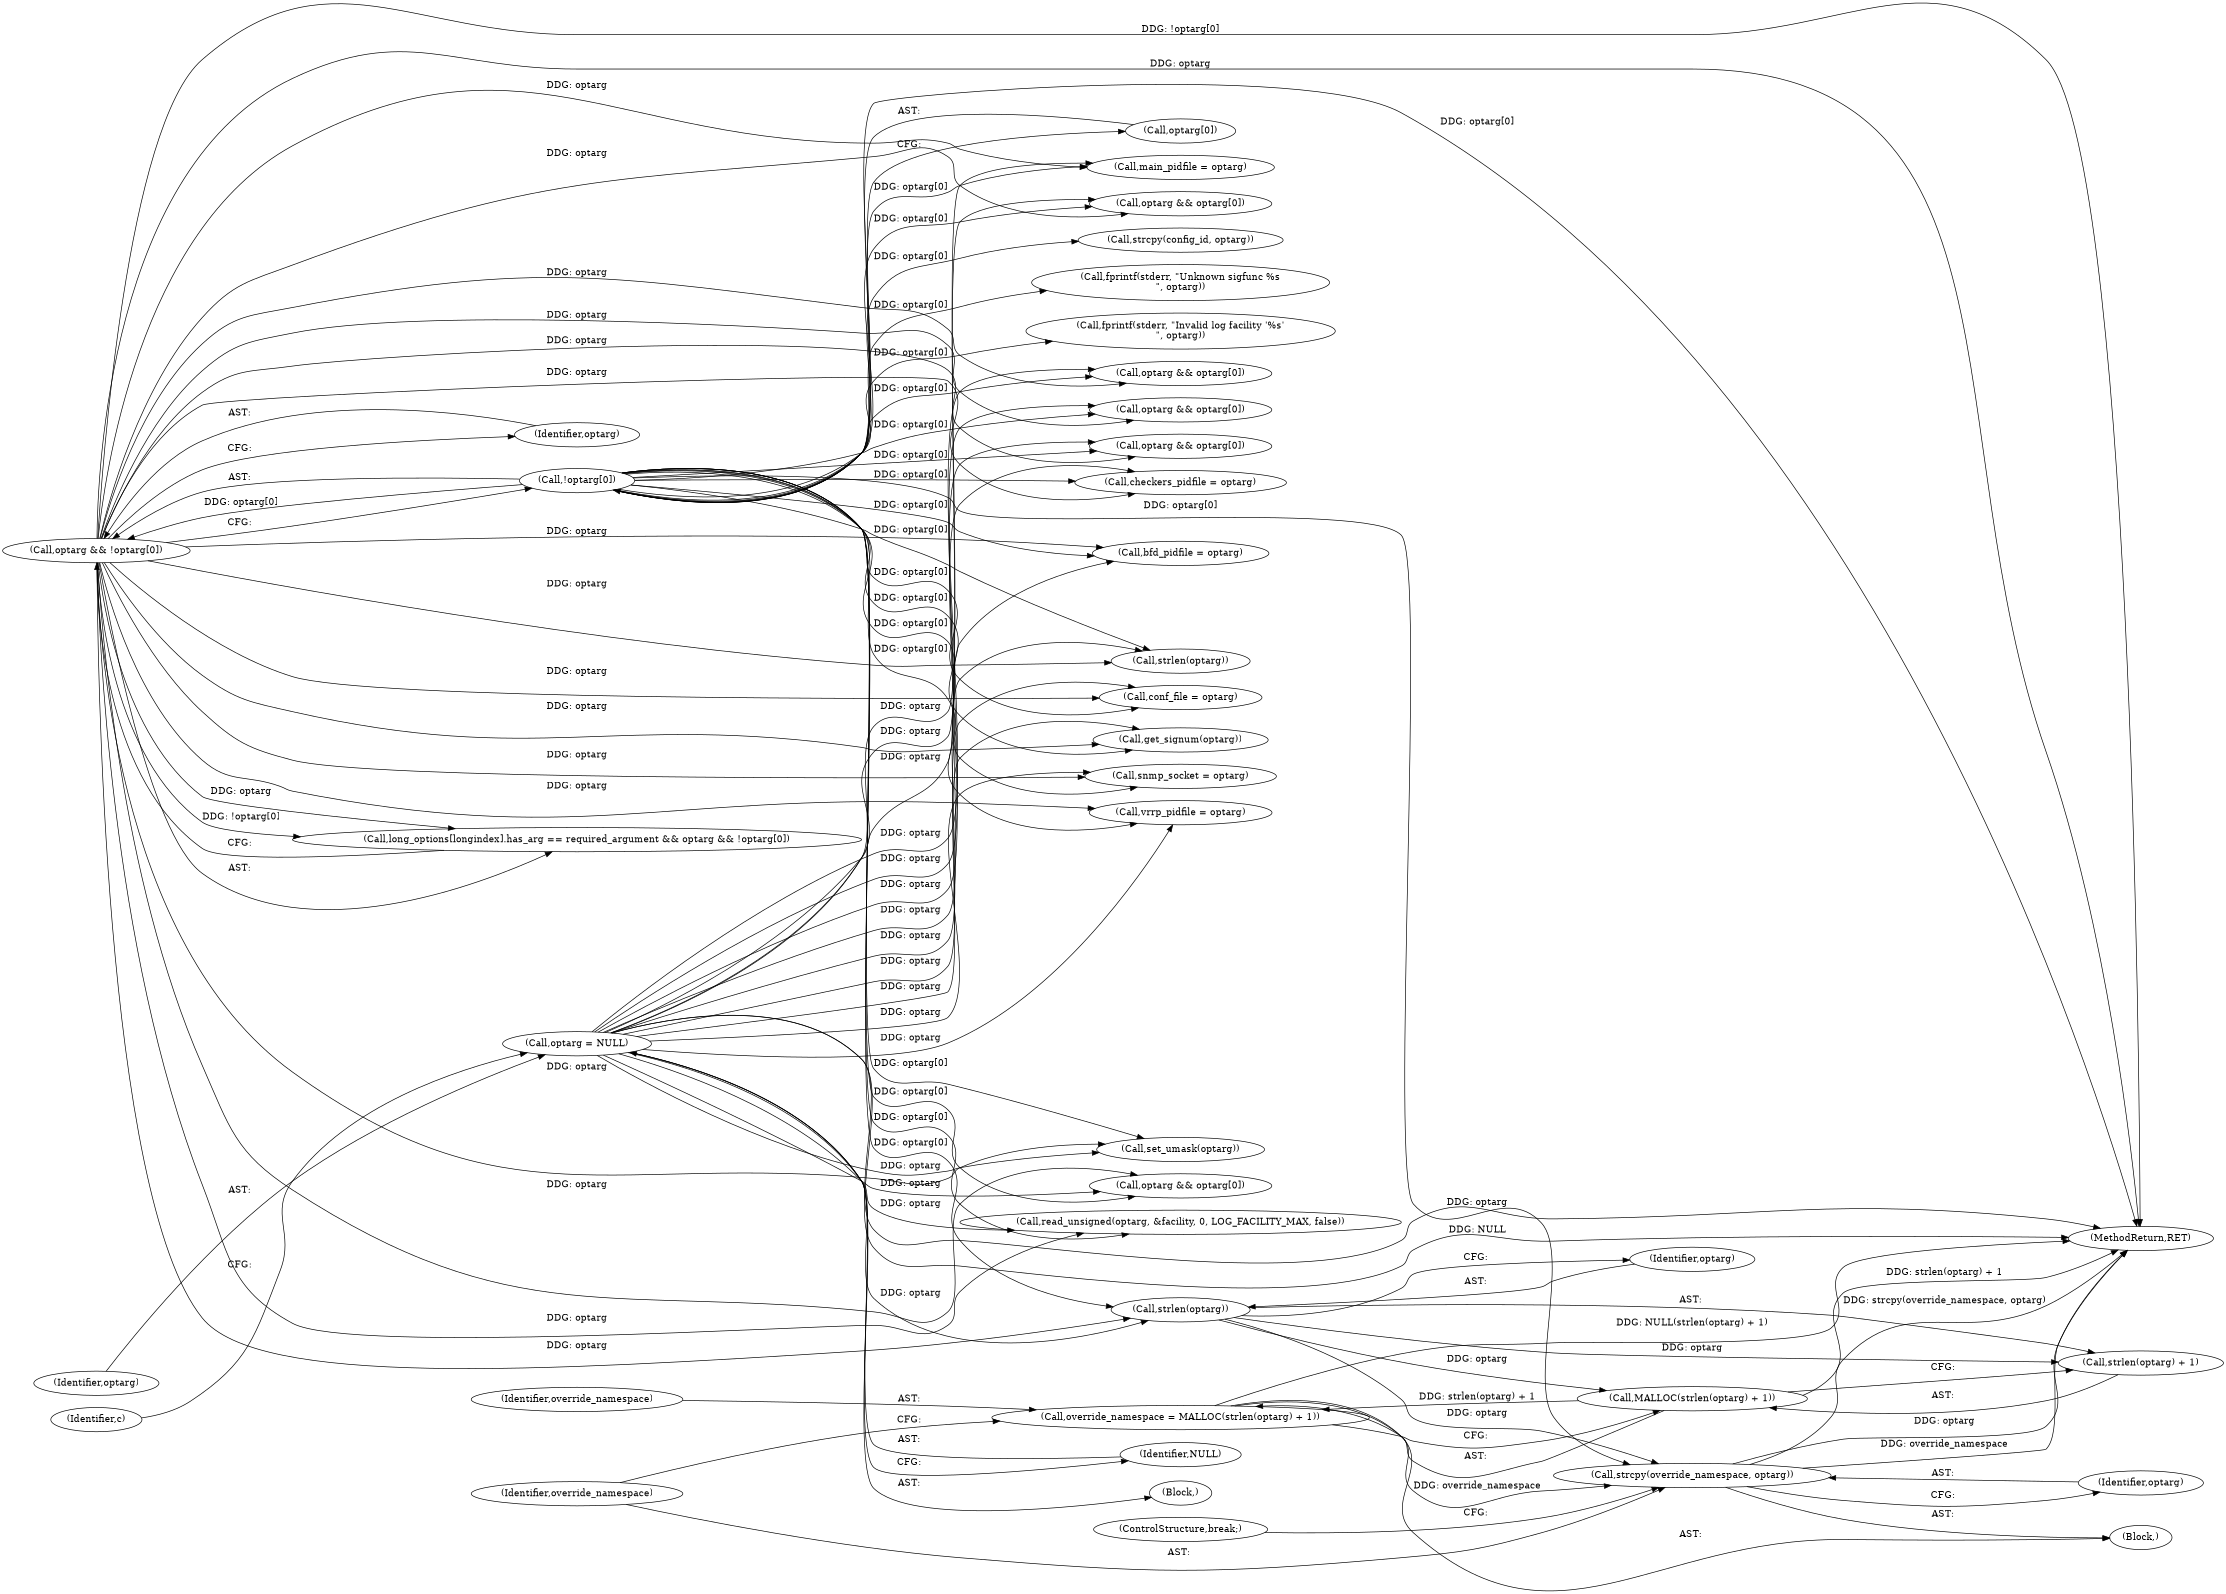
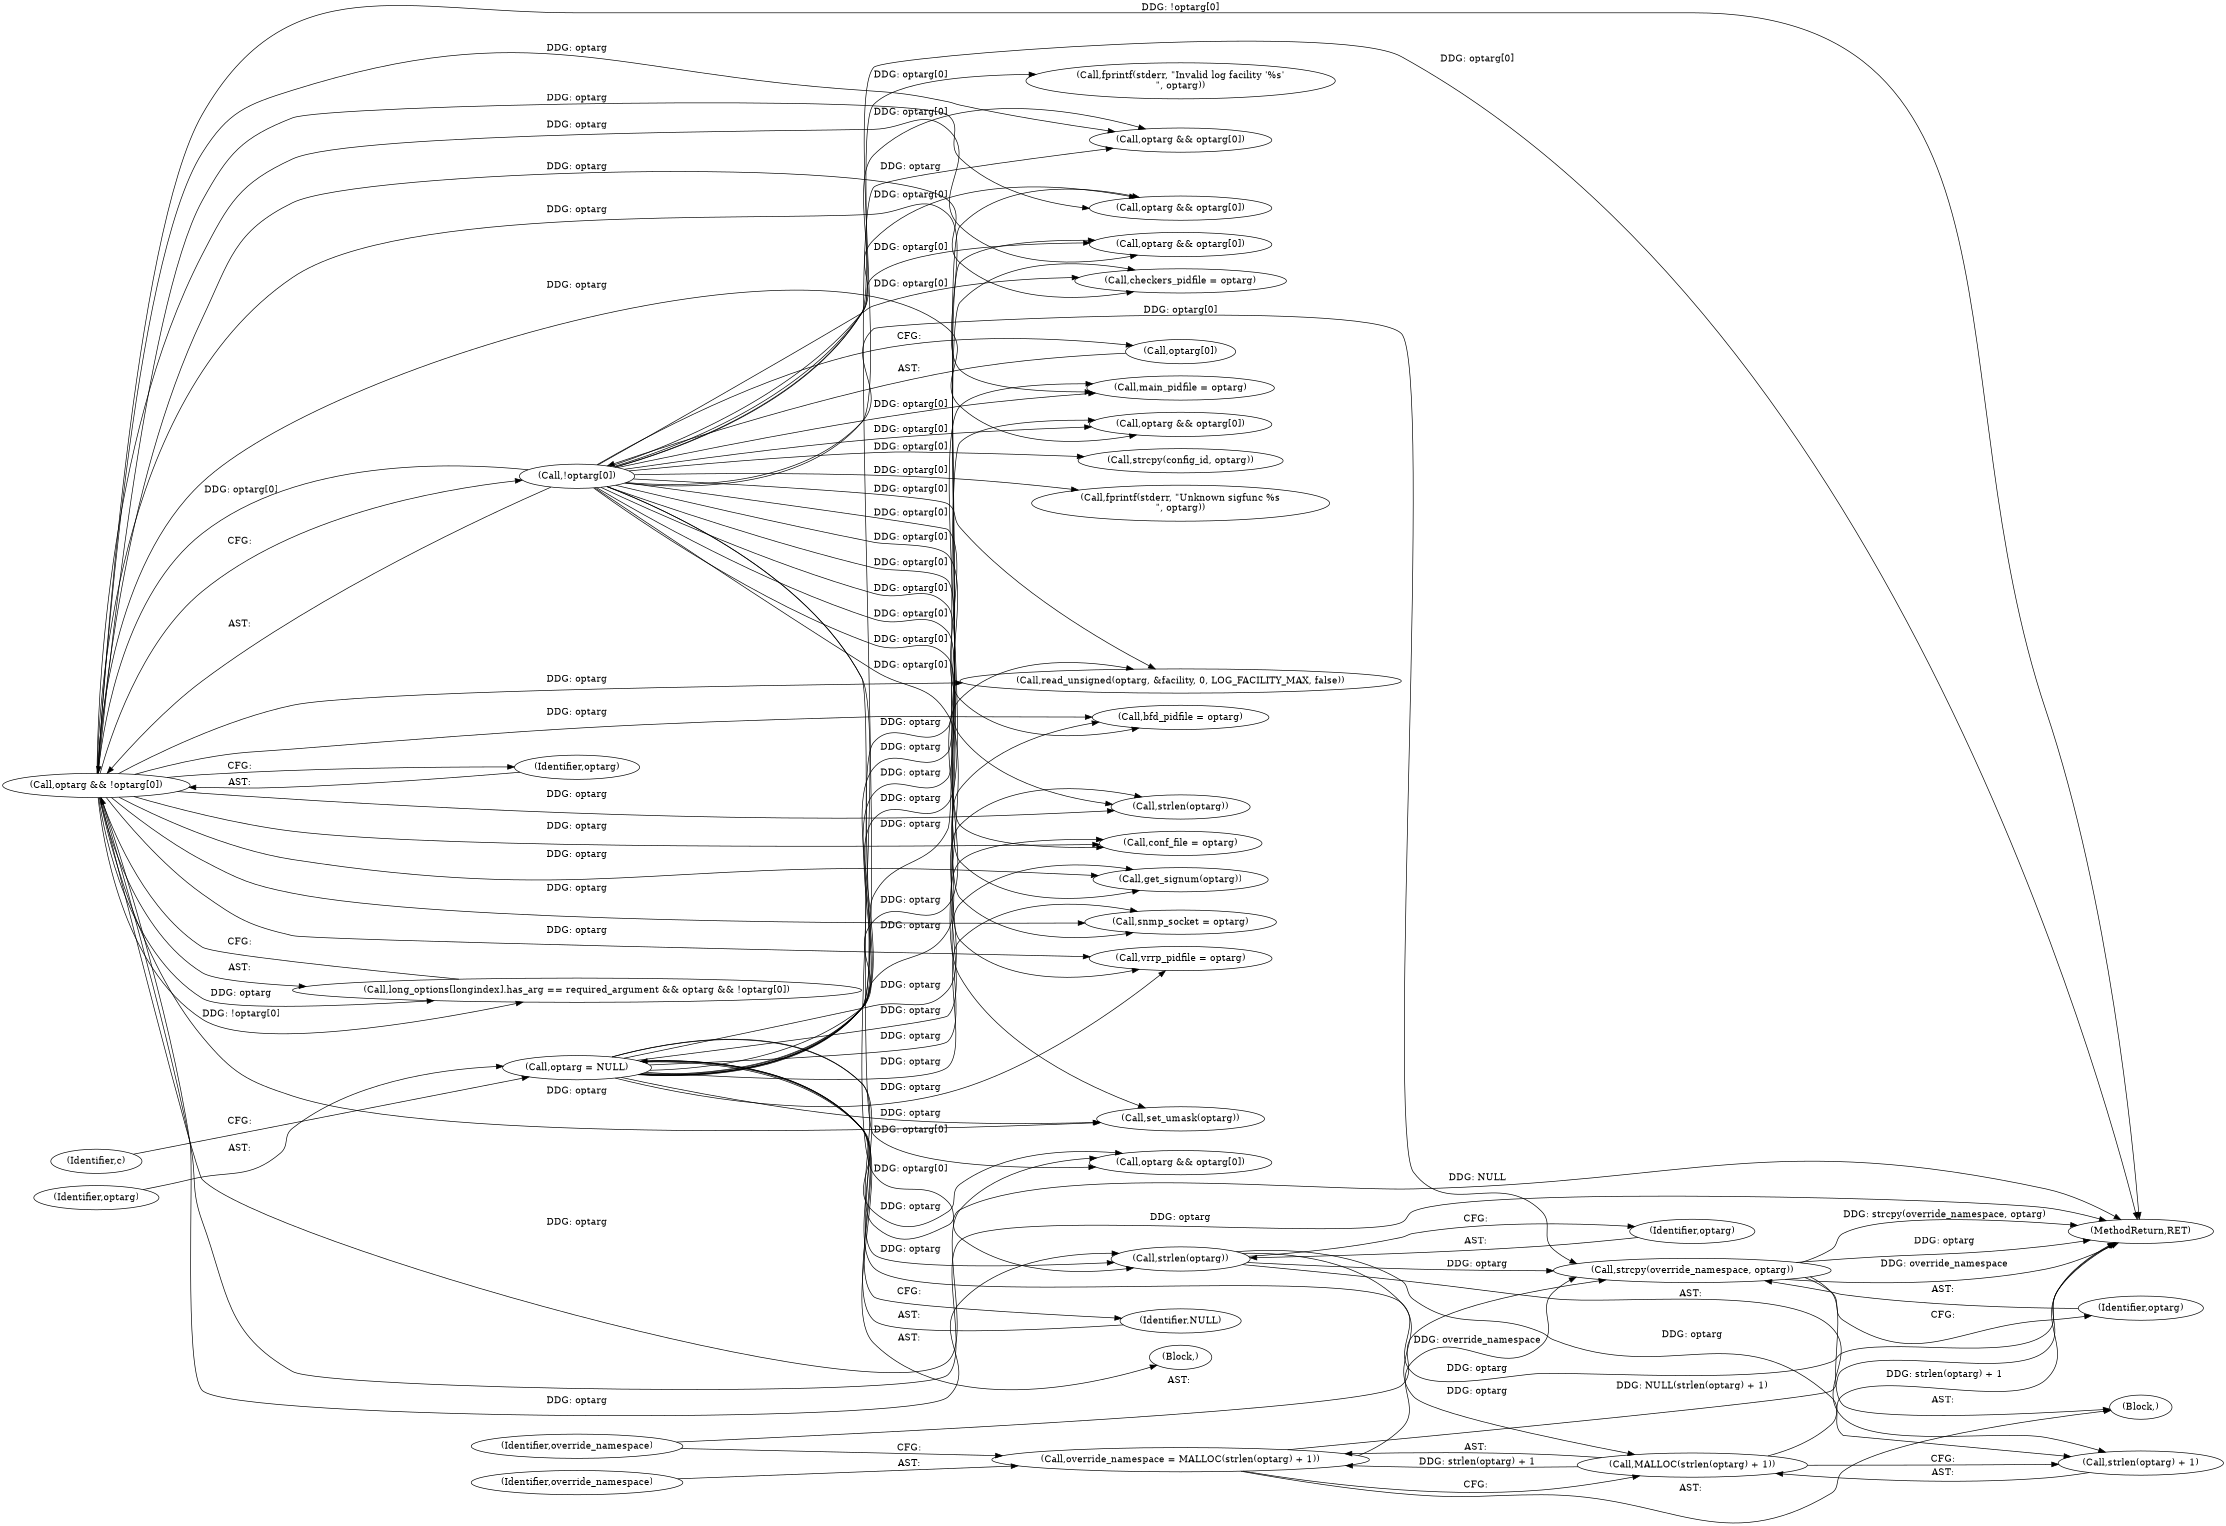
  digraph {
    rankdir=LR
    n1 [label="(Call,strcpy(override_namespace, optarg))"]
    n2 [label="(MethodReturn,RET)"]
    n3 [label="(Block,)"]
    n4 [label="(Identifier,optarg)"]
    n5 [label="(Call,override_namespace = MALLOC(strlen(optarg) + 1))"]
    n6 [label="(Call,MALLOC(strlen(optarg) + 1))"]
    n7 [label="(Call,strlen(optarg) + 1)"]
    n8 [label="(Call,strlen(optarg))"]
    n9 [label="(Identifier,optarg)"]
    n10 [label="(Call,optarg && !optarg[0])"]
    n11 [label="(Call,!optarg[0])"]
    n12 [label="(Call,optarg && optarg[0])"]
    n13 [label="(Call,optarg && optarg[0])"]
    n14 [label="(Identifier,optarg)"]
    n15 [label="(Call,optarg && optarg[0])"]
    n16 [label="(Call,checkers_pidfile = optarg)"]
    n17 [label="(Call,bfd_pidfile = optarg)"]
    n18 [label="(Call,strlen(optarg))"]
    n19 [label="(Call,conf_file = optarg)"]
    n20 [label="(Call,get_signum(optarg))"]
    n21 [label="(Call,snmp_socket = optarg)"]
    n22 [label="(Call,vrrp_pidfile = optarg)"]
    n23 [label="(Call,long_options[longindex].has_arg == required_argument && optarg && !optarg[0])"]
    n24 [label="(Call,set_umask(optarg))"]
    n25 [label="(Call,optarg && optarg[0])"]
    n26 [label="(Call,read_unsigned(optarg, &facility, 0, LOG_FACILITY_MAX, false))"]
    n27 [label="(Call,main_pidfile = optarg)"]
    n28 [label="(Call,optarg && optarg[0])"]
    n29 [label="(Call,strcpy(config_id, optarg))"]
    n30 [label="(Call,fprintf(stderr, \"Unknown sigfunc %s\n\", optarg))"]
    n31 [label="(Call,fprintf(stderr, \"Invalid log facility '%s'\n\", optarg))"]
    n32 [label="(Call,optarg[0])"]
    n33 [label="(Call,optarg = NULL)"]
    n34 [label="(Block,)"]
    n35 [label="(Identifier,NULL)"]
    n36 [label="(Identifier,c)"]
    n37 [label="(Identifier,optarg)"]
    n38 [label="(Identifier,override_namespace)"]
    n39 [label="(Identifier,override_namespace)"]
-   n40 [label="(ControlStructure,break;)"]
    n1 -> n2 [label="DDG: override_namespace"]
    n1 -> n2 [label="DDG: strcpy(override_namespace, optarg)"]
    n1 -> n2 [label="DDG: optarg"]
    n1 -> n3 [label="AST: "]
    n1 -> n4 [label="CFG: "]
    n4 -> n1 [label="AST: "]
    n5 -> n1 [label="DDG: override_namespace"]
    n5 -> n2 [label="DDG: NULL(strlen(optarg) + 1)"]
    n5 -> n3 [label="AST: "]
    n5 -> n6 [label="CFG: "]
    n6 -> n2 [label="DDG: strlen(optarg) + 1"]
    n6 -> n5 [label="AST: "]
    n6 -> n5 [label="DDG: strlen(optarg) + 1"]
    n6 -> n7 [label="CFG: "]
    n7 -> n6 [label="AST: "]
    n8 -> n1 [label="DDG: optarg"]
    n8 -> n6 [label="DDG: optarg"]
    n8 -> n7 [label="AST: "]
    n8 -> n7 [label="DDG: optarg"]
    n8 -> n9 [label="CFG: "]
    n9 -> n8 [label="AST: "]
    n10 -> n2 [label="DDG: !optarg[0]"]
    n10 -> n2 [label="DDG: optarg"]
    n10 -> n8 [label="DDG: optarg"]
    n10 -> n11 [label="CFG: "]
    n10 -> n12 [label="DDG: optarg"]
    n10 -> n13 [label="DDG: optarg"]
    n10 -> n14 [label="CFG: "]
    n10 -> n15 [label="DDG: optarg"]
    n10 -> n16 [label="DDG: optarg"]
    n10 -> n17 [label="DDG: optarg"]
    n10 -> n18 [label="DDG: optarg"]
    n10 -> n19 [label="DDG: optarg"]
    n10 -> n20 [label="DDG: optarg"]
    n10 -> n21 [label="DDG: optarg"]
    n10 -> n22 [label="DDG: optarg"]
    n10 -> n23 [label="AST: "]
    n10 -> n23 [label="DDG: optarg"]
    n10 -> n23 [label="DDG: !optarg[0]"]
    n10 -> n24 [label="DDG: optarg"]
    n10 -> n25 [label="DDG: optarg"]
    n10 -> n26 [label="DDG: optarg"]
    n10 -> n27 [label="DDG: optarg"]
    n10 -> n28 [label="DDG: optarg"]
    n11 -> n1 [label="DDG: optarg[0]"]
    n11 -> n2 [label="DDG: optarg[0]"]
    n11 -> n8 [label="DDG: optarg[0]"]
    n11 -> n10 [label="AST: "]
    n11 -> n10 [label="DDG: optarg[0]"]
    n11 -> n12 [label="DDG: optarg[0]"]
    n11 -> n13 [label="DDG: optarg[0]"]
    n11 -> n15 [label="DDG: optarg[0]"]
    n11 -> n16 [label="DDG: optarg[0]"]
    n11 -> n17 [label="DDG: optarg[0]"]
    n11 -> n18 [label="DDG: optarg[0]"]
    n11 -> n19 [label="DDG: optarg[0]"]
    n11 -> n20 [label="DDG: optarg[0]"]
    n11 -> n21 [label="DDG: optarg[0]"]
    n11 -> n22 [label="DDG: optarg[0]"]
    n11 -> n24 [label="DDG: optarg[0]"]
    n11 -> n25 [label="DDG: optarg[0]"]
    n11 -> n26 [label="DDG: optarg[0]"]
    n11 -> n27 [label="DDG: optarg[0]"]
    n11 -> n28 [label="DDG: optarg[0]"]
    n11 -> n29 [label="DDG: optarg[0]"]
    n11 -> n30 [label="DDG: optarg[0]"]
    n11 -> n31 [label="DDG: optarg[0]"]
    n11 -> n32 [label="CFG: "]
    n14 -> n10 [label="AST: "]
    n23 -> n10 [label="CFG: "]
    n32 -> n11 [label="AST: "]
    n33 -> n2 [label="DDG: optarg"]
    n33 -> n2 [label="DDG: NULL"]
    n33 -> n8 [label="DDG: optarg"]
    n33 -> n12 [label="DDG: optarg"]
    n33 -> n13 [label="DDG: optarg"]
    n33 -> n15 [label="DDG: optarg"]
    n33 -> n16 [label="DDG: optarg"]
    n33 -> n17 [label="DDG: optarg"]
    n33 -> n18 [label="DDG: optarg"]
    n33 -> n19 [label="DDG: optarg"]
    n33 -> n20 [label="DDG: optarg"]
    n33 -> n21 [label="DDG: optarg"]
    n33 -> n22 [label="DDG: optarg"]
    n33 -> n24 [label="DDG: optarg"]
    n33 -> n25 [label="DDG: optarg"]
    n33 -> n26 [label="DDG: optarg"]
    n33 -> n27 [label="DDG: optarg"]
    n33 -> n28 [label="DDG: optarg"]
    n33 -> n34 [label="AST: "]
    n33 -> n35 [label="CFG: "]
    n35 -> n33 [label="AST: "]
    n36 -> n33 [label="CFG: "]
    n37 -> n33 [label="AST: "]
    n38 -> n1 [label="AST: "]
    n38 -> n5 [label="CFG: "]
    n39 -> n5 [label="AST: "]
-   n40 -> n1 [label="CFG: "]
  }
